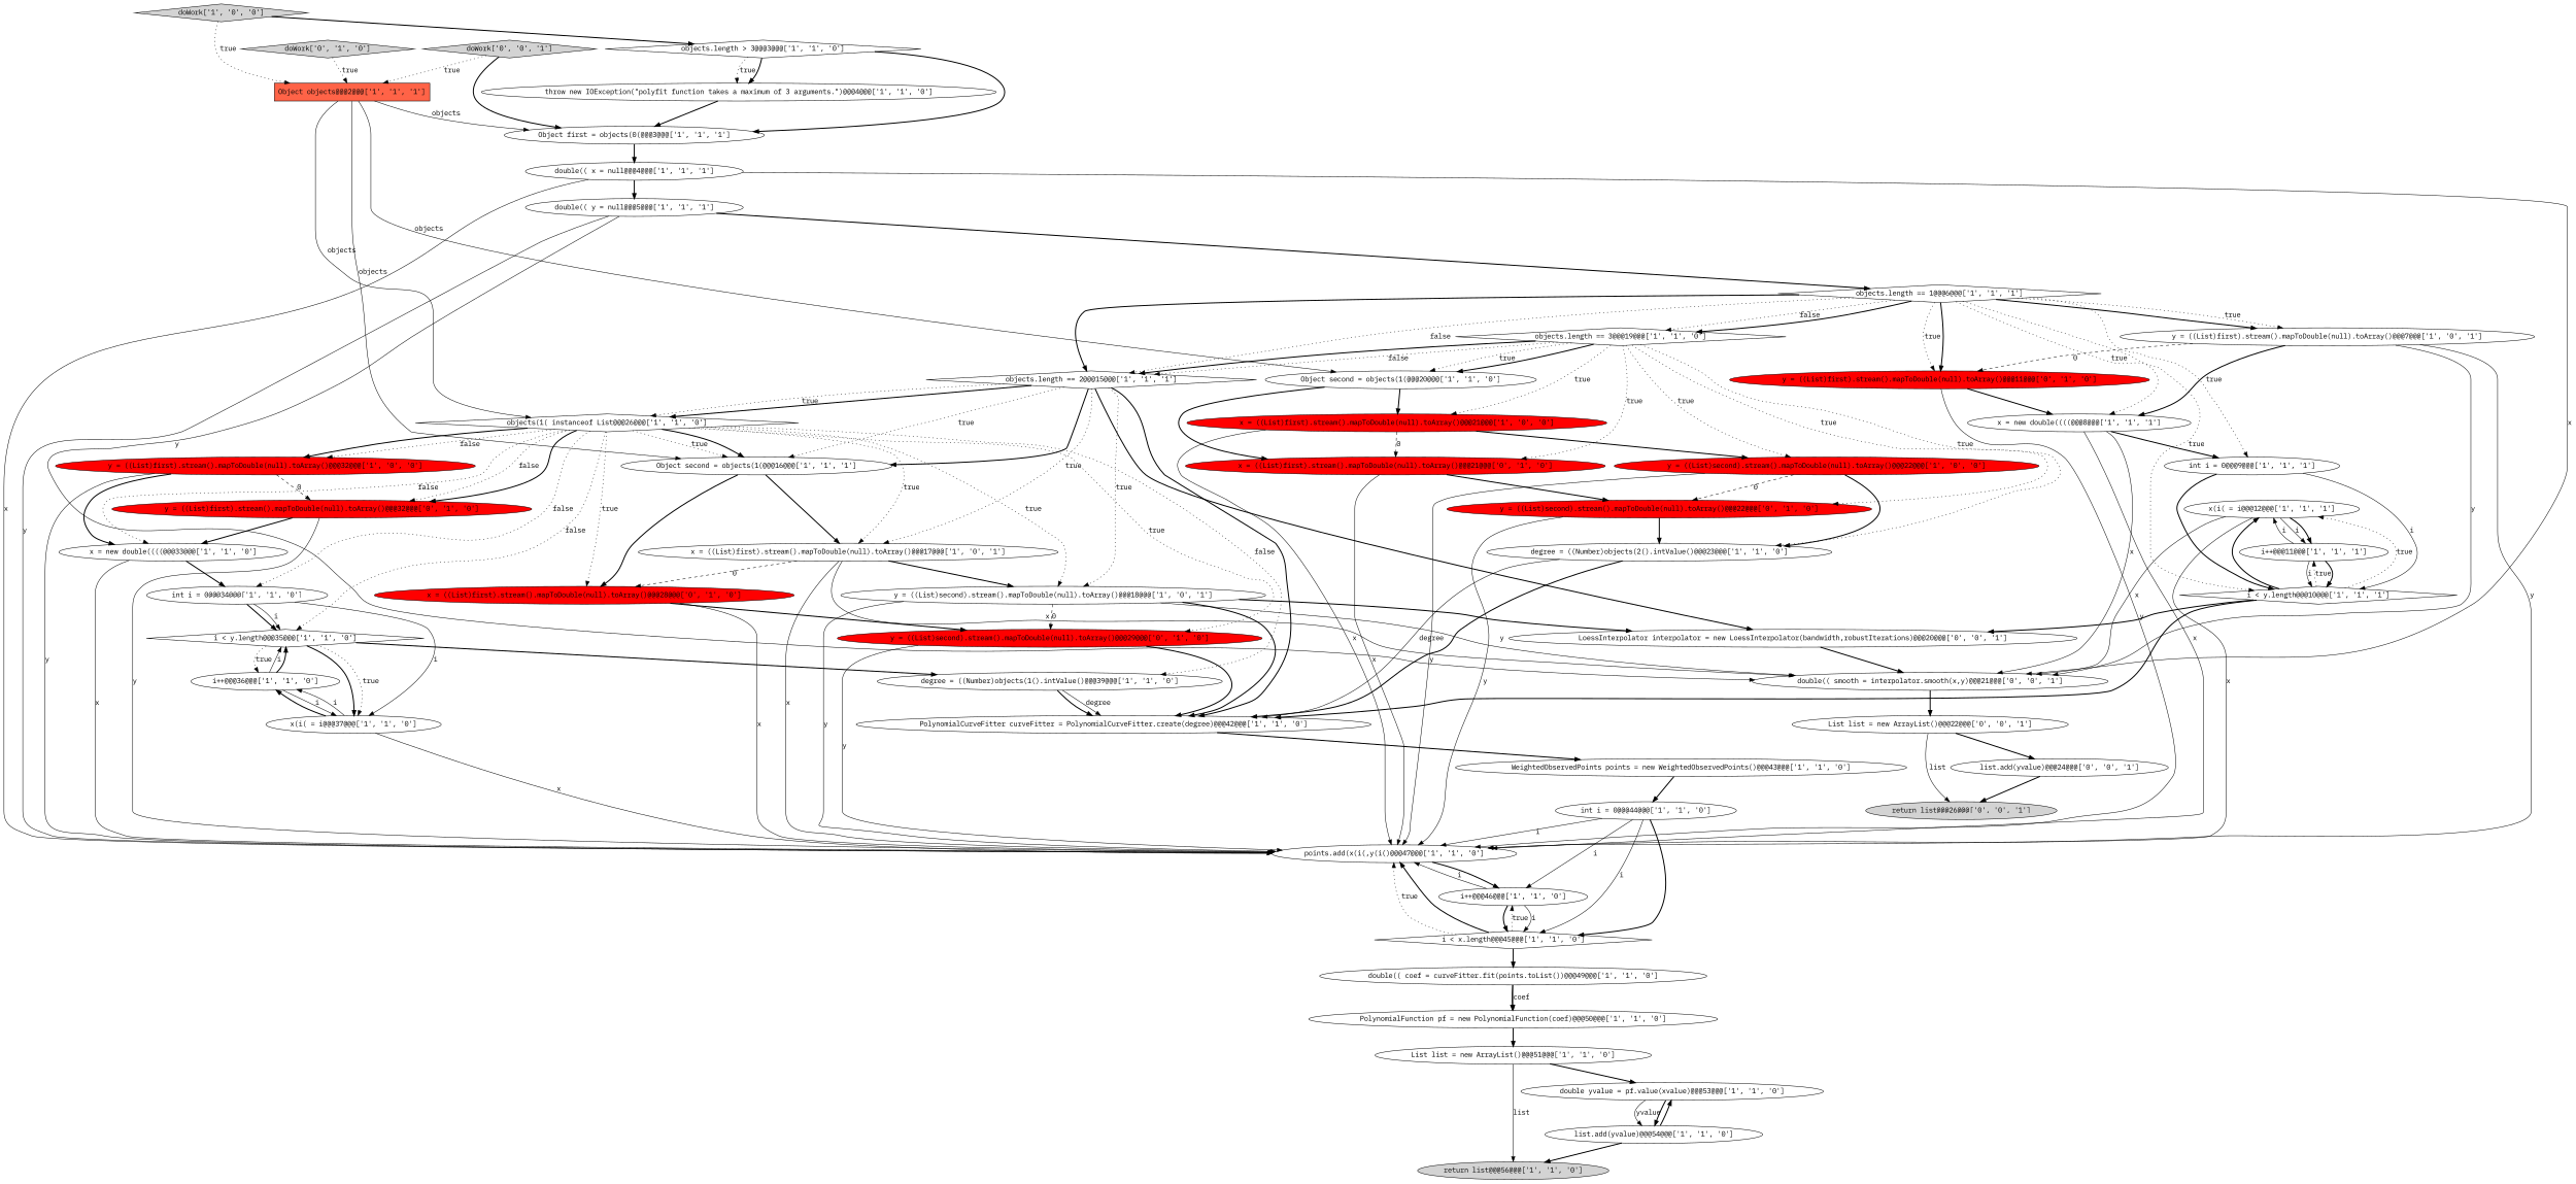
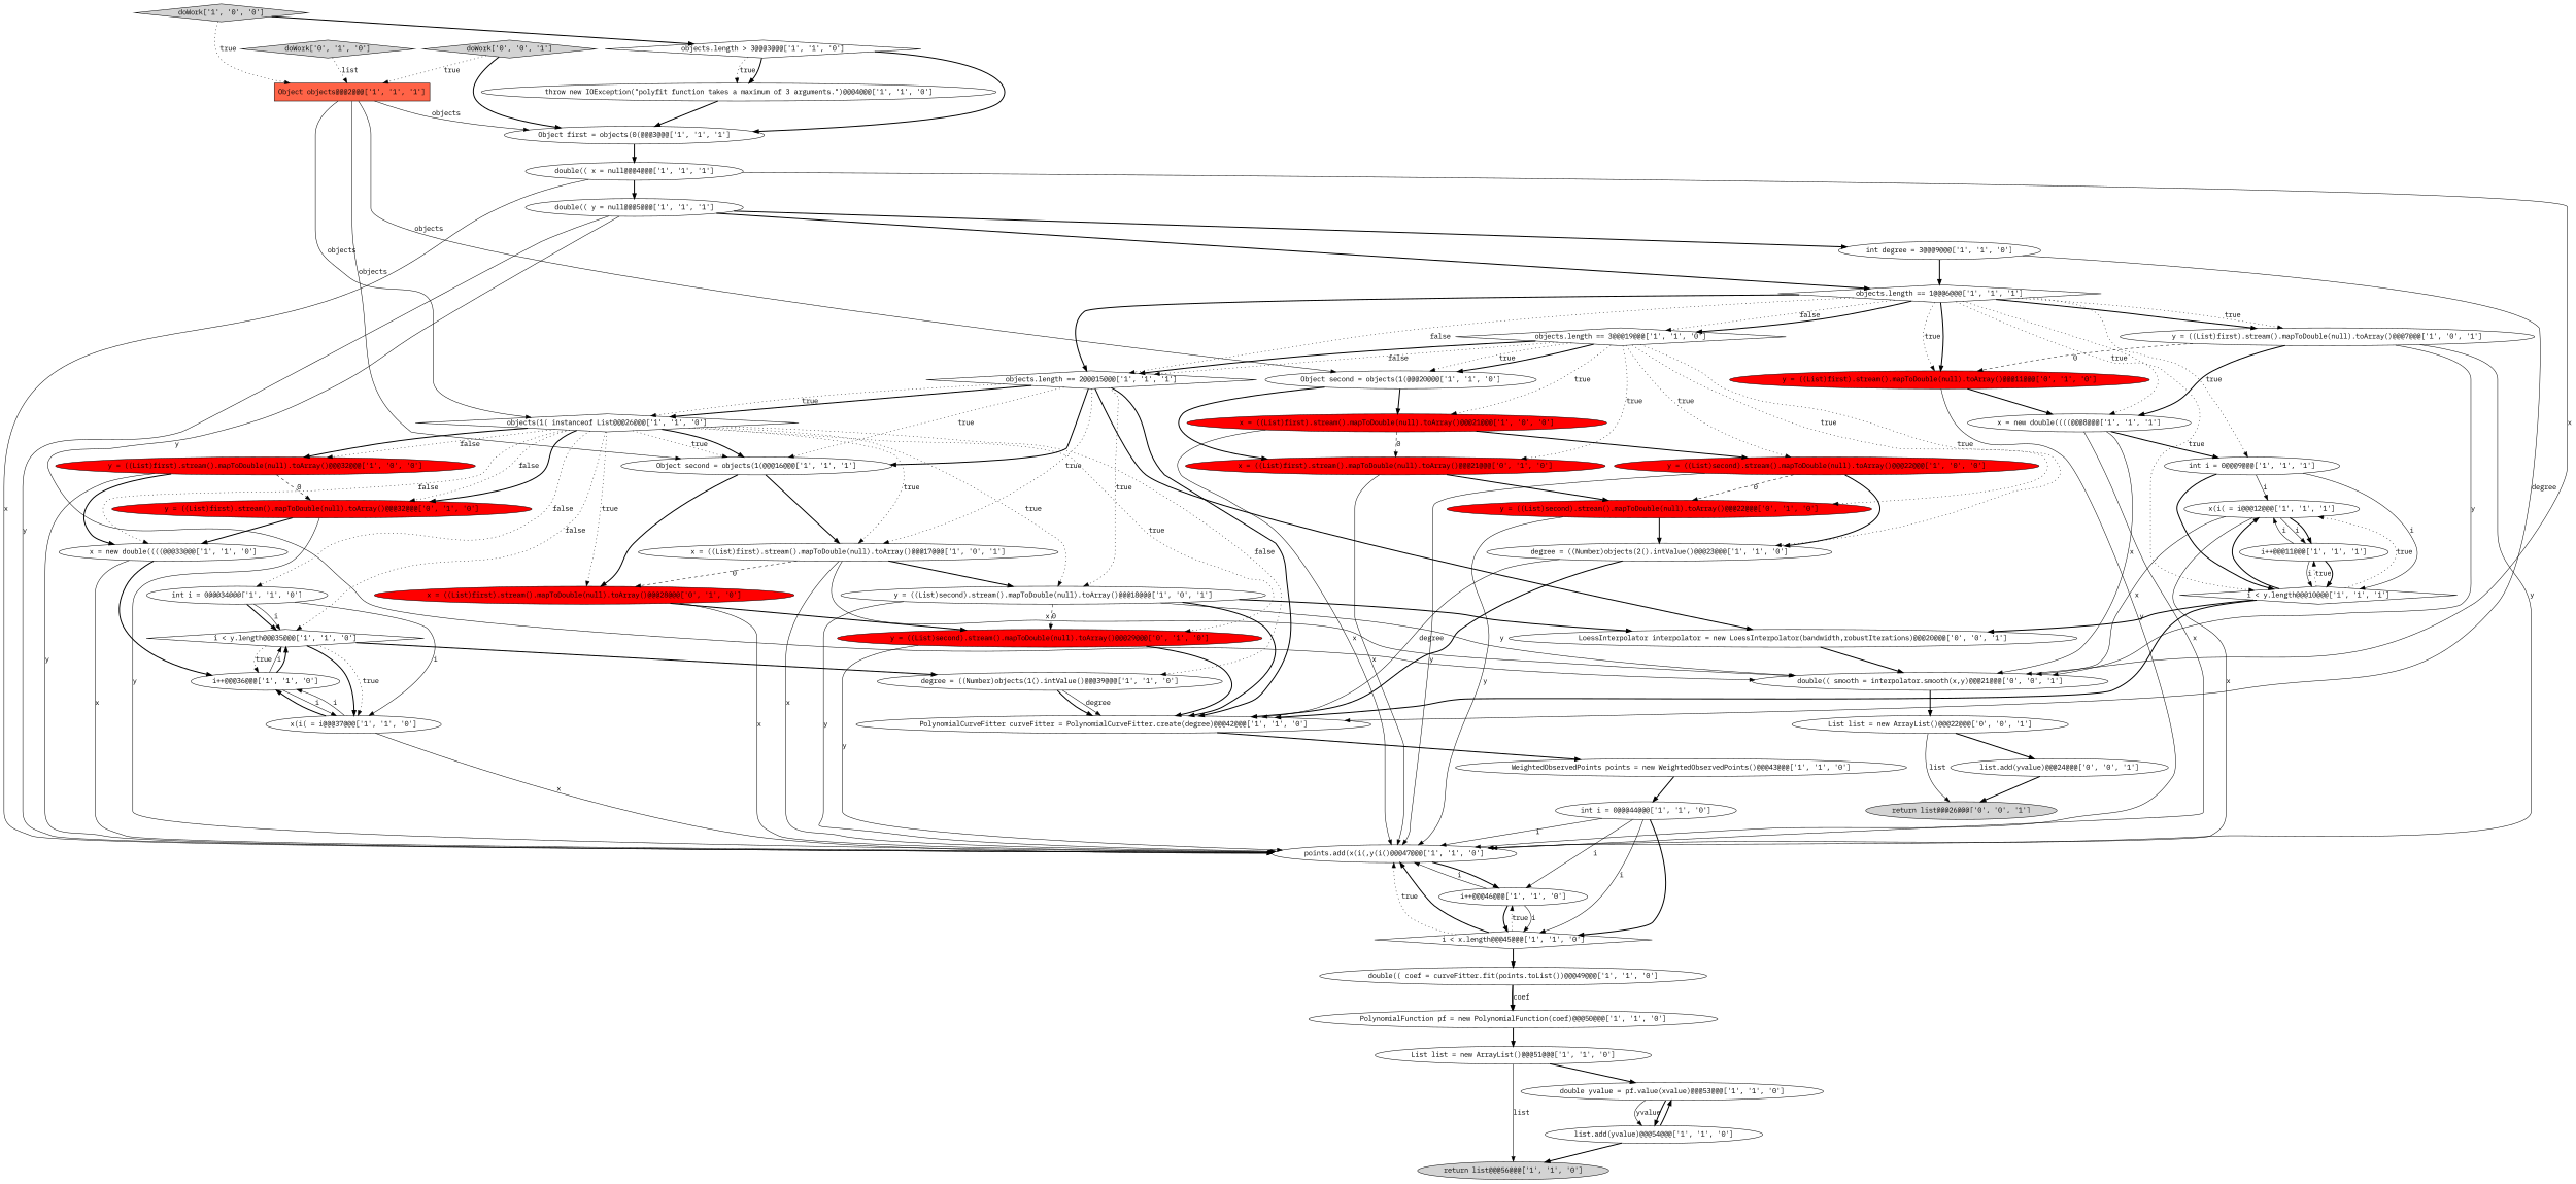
  digraph {
    fontname="IBM Plex Mono"
    node [fillcolor=white fontname="IBM Plex Mono" shape=ellipse style=filled]
    edge [fontname="IBM Plex Mono" style=bold]
    n1 [label="double(( smooth = interpolator.smooth(x,y)@@@21@@@['0', '0', '1']"]
    n2 [label="List list = new ArrayList()@@@22@@@['0', '0', '1']"]
    n3 [label="list.add(yvalue)@@@24@@@['0', '0', '1']"]
    n4 [fillcolor=lightgray label="return list@@@26@@@['0', '0', '1']"]
    n5 [label="i < y.length@@@10@@@['1', '1', '1']" shape=diamond]
    n6 [label="i++@@@11@@@['1', '1', '1']"]
    n7 [label="PolynomialCurveFitter curveFitter = PolynomialCurveFitter.create(degree)@@@42@@@['1', '1', '0']"]
    n8 [label="x(i( = i@@@12@@@['1', '1', '1']"]
    n9 [label="LoessInterpolator interpolator = new LoessInterpolator(bandwidth,robustIterations)@@@20@@@['0', '0', '1']"]
    n10 [label="WeightedObservedPoints points = new WeightedObservedPoints()@@@43@@@['1', '1', '0']"]
    n11 [label="points.add(x(i(,y(i()@@@47@@@['1', '1', '0']"]
    n12 [fillcolor=red label="y = ((List)first).stream().mapToDouble(null).toArray()@@@32@@@['1', '0', '0']"]
    n13 [label="x = new double((((@@@33@@@['1', '1', '0']"]
    n14 [fillcolor=red label="y = ((List)first).stream().mapToDouble(null).toArray()@@@32@@@['0', '1', '0']"]
    n15 [label="int i = 0@@@34@@@['1', '1', '0']"]
    n16 [label="i++@@@46@@@['1', '1', '0']"]
    n17 [label="y = ((List)second).stream().mapToDouble(null).toArray()@@@18@@@['1', '0', '1']"]
    n18 [fillcolor=red label="y = ((List)second).stream().mapToDouble(null).toArray()@@@29@@@['0', '1', '0']"]
    n19 [fillcolor=red label="x = ((List)first).stream().mapToDouble(null).toArray()@@@21@@@['1', '0', '0']"]
    n20 [fillcolor=red label="x = ((List)first).stream().mapToDouble(null).toArray()@@@21@@@['0', '1', '0']"]
    n21 [fillcolor=red label="y = ((List)second).stream().mapToDouble(null).toArray()@@@22@@@['1', '0', '0']"]
    n22 [fillcolor=red label="y = ((List)second).stream().mapToDouble(null).toArray()@@@22@@@['0', '1', '0']"]
    n23 [label="degree = ((Number)objects(2().intValue()@@@23@@@['1', '1', '0']"]
    n24 [label="i++@@@36@@@['1', '1', '0']"]
    n25 [label="i < y.length@@@35@@@['1', '1', '0']" shape=diamond]
    n26 [label="x(i( = i@@@37@@@['1', '1', '0']"]
    n27 [label="degree = ((Number)objects(1().intValue()@@@39@@@['1', '1', '0']"]
    n28 [label="List list = new ArrayList()@@@51@@@['1', '1', '0']"]
    n29 [fillcolor=lightgray label="return list@@@56@@@['1', '1', '0']"]
    n30 [label="double yvalue = pf.value(xvalue)@@@53@@@['1', '1', '0']"]
    n31 [label="list.add(yvalue)@@@54@@@['1', '1', '0']"]
    n32 [label="i < x.length@@@45@@@['1', '1', '0']" shape=diamond]
    n33 [label="double(( coef = curveFitter.fit(points.toList())@@@49@@@['1', '1', '0']"]
    n34 [label="PolynomialFunction pf = new PolynomialFunction(coef)@@@50@@@['1', '1', '0']"]
    n35 [label="int i = 0@@@9@@@['1', '1', '1']"]
    n36 [label="objects.length > 3@@@3@@@['1', '1', '0']" shape=diamond]
    n37 [label="throw new IOException(\"polyfit function takes a maximum of 3 arguments.\")@@@4@@@['1', '1', '0']"]
    n38 [label="Object first = objects(0(@@@3@@@['1', '1', '1']"]
    n39 [label="double(( x = null@@@4@@@['1', '1', '1']"]
    n40 [fillcolor=lightgray label="doWork['0', '0', '1']" shape=diamond]
    n41 [fillcolor=tomato label="Object objects@@@2@@@['1', '1', '1']" shape=box]
    n42 [label="objects(1( instanceof List@@@26@@@['1', '1', '0']" shape=diamond]
    n43 [label="Object second = objects(1(@@@16@@@['1', '1', '1']"]
    n44 [label="Object second = objects(1(@@@20@@@['1', '1', '0']"]
    n45 [label="int i = 0@@@44@@@['1', '1', '0']"]
    n46 [label="objects.length == 2@@@15@@@['1', '1', '1']" shape=diamond]
    n47 [label="x = ((List)first).stream().mapToDouble(null).toArray()@@@17@@@['1', '0', '1']"]
    n48 [fillcolor=red label="x = ((List)first).stream().mapToDouble(null).toArray()@@@28@@@['0', '1', '0']"]
    n49 [label="double(( y = null@@@5@@@['1', '1', '1']"]
    n50 [label="objects.length == 1@@@6@@@['1', '1', '1']" shape=diamond]
+   n51 [label="int degree = 3@@@9@@@['1', '1', '0']"]
    n52 [label="x = new double((((@@@8@@@['1', '1', '1']"]
    n53 [label="y = ((List)first).stream().mapToDouble(null).toArray()@@@7@@@['1', '0', '1']"]
    n54 [fillcolor=red label="y = ((List)first).stream().mapToDouble(null).toArray()@@@11@@@['0', '1', '0']"]
    n55 [label="objects.length == 3@@@19@@@['1', '1', '0']" shape=diamond]
    n56 [fillcolor=lightgray label="doWork['1', '0', '0']" shape=diamond]
    n57 [fillcolor=lightgray label="doWork['0', '1', '0']" shape=diamond]
    n1 -> n2
    n2 -> n3
    n2 -> n4 [label=list style=solid]
    n3 -> n4
    n5 -> n6 [label=true style=dotted]
    n5 -> n7
    n5 -> n8 [label=true style=dotted]
    n5 -> n8
    n5 -> n9
    n6 -> n5
    n6 -> n5 [label=i style=solid]
    n6 -> n8 [label=i style=solid]
    n7 -> n10
    n8 -> n1 [label=x style=solid]
    n8 -> n6 [label=i style=solid]
    n8 -> n6
    n8 -> n11 [label=x style=solid]
    n9 -> n1
    n10 -> n45
    n11 -> n16
    n12 -> n11 [label=y style=solid]
    n12 -> n13
    n12 -> n14 [label=0 style=dashed]
    n13 -> n11 [label=x style=solid]
-   n13 -> n15
+   n13 -> n24
    n14 -> n11 [label=y style=solid]
    n14 -> n13
    n15 -> n25
    n15 -> n25 [label=i style=solid]
    n15 -> n26 [label=i style=solid]
    n16 -> n11 [label=i style=solid]
    n16 -> n32 [label=i style=solid]
    n16 -> n32
    n17 -> n1 [label=y style=solid]
    n17 -> n7
    n17 -> n9
    n17 -> n11 [label=y style=solid]
    n17 -> n18 [label=0 style=dashed]
    n18 -> n7
    n18 -> n11 [label=y style=solid]
    n19 -> n11 [label=x style=solid]
    n19 -> n20 [label=0 style=dashed]
    n19 -> n21
    n20 -> n11 [label=x style=solid]
    n20 -> n22
    n21 -> n11 [label=y style=solid]
    n21 -> n22 [label=0 style=dashed]
    n21 -> n23
    n22 -> n11 [label=y style=solid]
    n22 -> n23
    n23 -> n7 [label=degree style=solid]
    n23 -> n7
    n24 -> n25 [label=i style=solid]
    n24 -> n25
    n24 -> n26 [label=i style=solid]
    n25 -> n24 [label=true style=dotted]
    n25 -> n26
    n25 -> n26 [label=true style=dotted]
    n25 -> n27
    n26 -> n11 [label=x style=solid]
    n26 -> n24 [label=i style=solid]
    n26 -> n24
    n27 -> n7 [label=degree style=solid]
    n27 -> n7
    n28 -> n29 [label=list style=solid]
    n28 -> n30
    n30 -> n31 [label=yvalue style=solid]
    n30 -> n31
    n31 -> n29
    n31 -> n30
    n32 -> n11 [label=true style=dotted]
    n32 -> n11
    n32 -> n16 [label=true style=dotted]
    n32 -> n33
    n33 -> n34
    n33 -> n34 [label=coef style=solid]
    n34 -> n28
    n35 -> n5 [label=i style=solid]
    n35 -> n5
+   n35 -> n8 [label=i style=solid]
    n36 -> n37 [label=true style=dotted]
    n36 -> n37
    n36 -> n38
    n37 -> n38
    n38 -> n39
    n39 -> n1 [label=x style=solid]
    n39 -> n11 [label=x style=solid]
    n39 -> n49
    n40 -> n38
    n40 -> n41 [label=true style=dotted]
    n41 -> n38 [label=objects style=solid]
    n41 -> n42 [label=objects style=solid]
    n41 -> n43 [label=objects style=solid]
    n41 -> n44 [label=objects style=solid]
    n42 -> n12 [label=false style=dotted]
    n42 -> n12
    n42 -> n13 [label=false style=dotted]
    n42 -> n14 [label=false style=dotted]
    n42 -> n14
    n42 -> n15 [label=false style=dotted]
    n42 -> n17 [label=true style=dotted]
    n42 -> n18 [label=true style=dotted]
    n42 -> n25 [label=false style=dotted]
    n42 -> n27 [label=false style=dotted]
    n42 -> n43 [label=true style=dotted]
    n42 -> n43
    n42 -> n47 [label=true style=dotted]
    n42 -> n48 [label=true style=dotted]
    n43 -> n47
    n43 -> n48
    n44 -> n19
    n44 -> n20
    n45 -> n11 [label=i style=solid]
    n45 -> n16 [label=i style=solid]
    n45 -> n32
    n45 -> n32 [label=i style=solid]
    n46 -> n7
    n46 -> n9
    n46 -> n17 [label=true style=dotted]
    n46 -> n42
    n46 -> n42 [label=true style=dotted]
    n46 -> n43
    n46 -> n43 [label=true style=dotted]
    n46 -> n47 [label=true style=dotted]
    n47 -> n1 [label=x style=solid]
    n47 -> n11 [label=x style=solid]
    n47 -> n17
    n47 -> n48 [label=0 style=dashed]
    n48 -> n11 [label=x style=solid]
    n48 -> n18
    n49 -> n1 [label=y style=solid]
    n49 -> n11 [label=y style=solid]
    n49 -> n50
+   n49 -> n51
    n50 -> n5 [label=true style=dotted]
    n50 -> n35 [label=true style=dotted]
    n50 -> n46
    n50 -> n46 [label=false style=dotted]
    n50 -> n52 [label=true style=dotted]
    n50 -> n53 [label=true style=dotted]
    n50 -> n53
    n50 -> n54
    n50 -> n54 [label=true style=dotted]
    n50 -> n55 [label=false style=dotted]
    n50 -> n55
+   n51 -> n7 [label=degree style=solid]
+   n51 -> n50
    n52 -> n1 [label=x style=solid]
    n52 -> n11 [label=x style=solid]
    n52 -> n35
    n53 -> n1 [label=y style=solid]
    n53 -> n11 [label=y style=solid]
    n53 -> n52
    n53 -> n54 [label=0 style=dashed]
    n54 -> n11 [label=y style=solid]
    n54 -> n52
    n55 -> n19 [label=true style=dotted]
    n55 -> n20 [label=true style=dotted]
    n55 -> n21 [label=true style=dotted]
    n55 -> n22 [label=true style=dotted]
    n55 -> n23 [label=true style=dotted]
    n55 -> n44 [label=true style=dotted]
    n55 -> n44
    n55 -> n46 [label=false style=dotted]
    n55 -> n46
    n56 -> n36
    n56 -> n41 [label=true style=dotted]
-   n57 -> n41 [label=true style=dotted]
+   n57 -> n41 [label=list style=dotted]
  }
